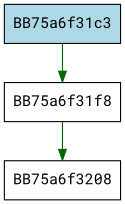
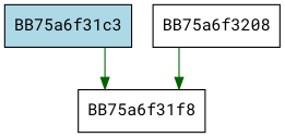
  digraph {
    fontname="Roboto Mono"
    splines=ortho
    node [fillcolor=white fontname="Roboto Mono" shape=box style=filled]
    edge [color=darkgreen fontname="Roboto Mono"]
    n1 [fillcolor=lightblue label=BB75a6f31c3]
    BB75a6f31f8
    BB75a6f3208
    n1 -> BB75a6f31f8
-   BB75a6f31f8 -> BB75a6f3208
+   BB75a6f3208 -> BB75a6f31f8
  }
